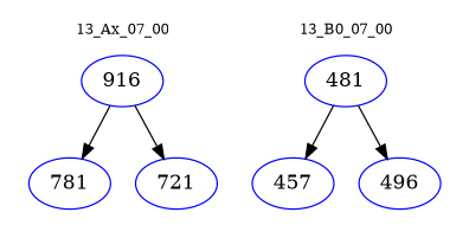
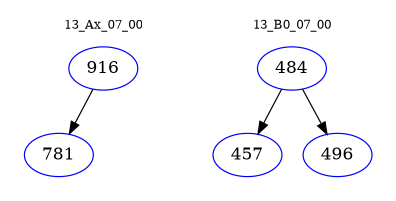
  digraph {
    node [color=blue]
    edge [color=black]
    n1 [label=916]
    n2 [label=781]
-   n3 [label=721]
-   n4 [label=481]
+   n4 [label=484]
    n5 [label=457]
    n6 [label=496]
    subgraph cluster_1 {
      color=white
      fontsize=10
      label="13_Ax_07_00"
      n1
      n2
-     n3
    }
    subgraph cluster_2 {
      color=white
      fontsize=10
      label="13_B0_07_00"
      n4
      n5
      n6
    }
    n1 -> n2
-   n1 -> n3
    n4 -> n5
    n4 -> n6
  }
